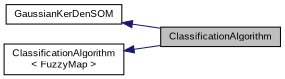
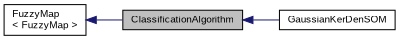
  digraph {
    fontname="Liberation Sans"
    rankdir=LR
    node [color=black fillcolor=white fontname="Liberation Sans" fontsize=10 shape=record style=filled]
    edge [color=midnightblue dir=back fontname="Liberation Sans" fontsize=10 labelfontname=Helvetica labelfontsize=10 style=solid]
    n1 [fillcolor=grey75 fontcolor=black height=0.2 label=ClassificationAlgorithm width=0.4]
    n2 [height=0.2 label=GaussianKerDenSOM width=0.4]
-   n3 [height=0.2 label="ClassificationAlgorithm\l\< FuzzyMap \>" width=0.4]
-   n2 -> n1
+   n3 [height=0.2 label="FuzzyMap\l\< FuzzyMap \>" width=0.4]
+   n1 -> n2
    n3 -> n1
  }
